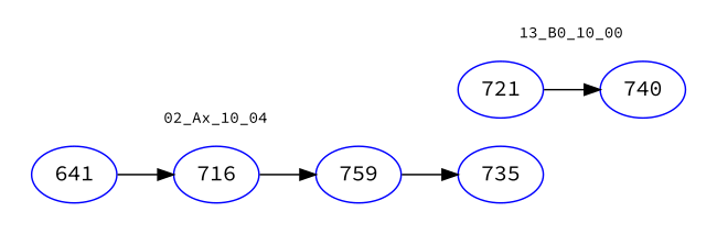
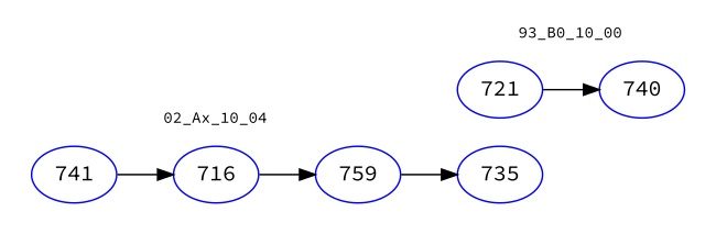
  digraph {
    fontname="Source Code Pro"
    rankdir=LR
    node [color=blue fontname="Source Code Pro"]
    edge [color=black fontname="Source Code Pro"]
    n1 [label=716]
-   n2 [label=641]
+   n2 [label=741]
    n3 [label=759]
    n4 [label=721]
    n5 [label=735]
    n6 [label=740]
    subgraph cluster_1 {
      color=white
      fontsize=10
      label="02_Ax_10_04"
      n1
      n2
      n3
    }
    subgraph cluster_2 {
      color=white
      fontsize=10
-     label="13_B0_10_00"
+     label="93_B0_10_00"
      n4
      n5
      n6
    }
    n1 -> n3
    n2 -> n1
    n3 -> n5
    n4 -> n6
  }
